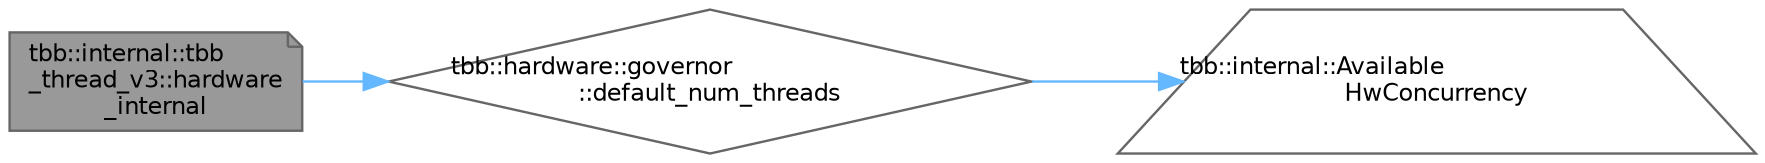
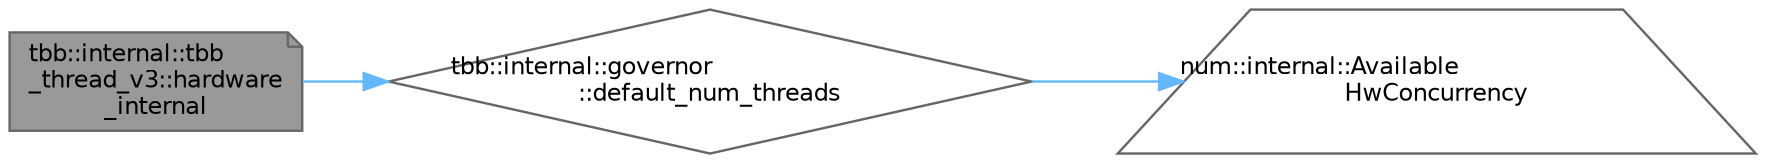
  digraph {
    rankdir=LR
    node [color=grey40 fillcolor=white fontname=Helvetica fontsize=10 style=filled]
    edge [color=steelblue1 fontname=Helvetica fontsize=10 labelfontname=Helvetica labelfontsize=10 style=solid]
    n1 [color=gray40 fillcolor=grey60 fontcolor=black height=0.2 label="tbb::internal::tbb\l_thread_v3::hardware\l_internal" shape=note width=0.4]
-   n2 [height=0.2 label="tbb::hardware::governor\l::default_num_threads" shape=diamond width=0.4]
-   n3 [height=0.2 label="tbb::internal::Available\lHwConcurrency" shape=trapezium width=0.4]
+   n2 [height=0.2 label="tbb::internal::governor\l::default_num_threads" shape=diamond width=0.4]
+   n3 [height=0.2 label="num::internal::Available\lHwConcurrency" shape=trapezium width=0.4]
    n1 -> n2
    n2 -> n3
  }
